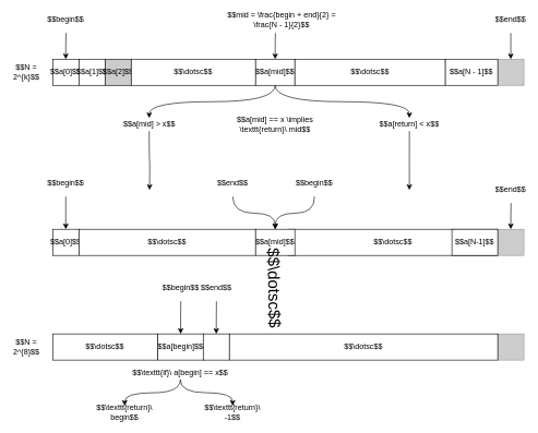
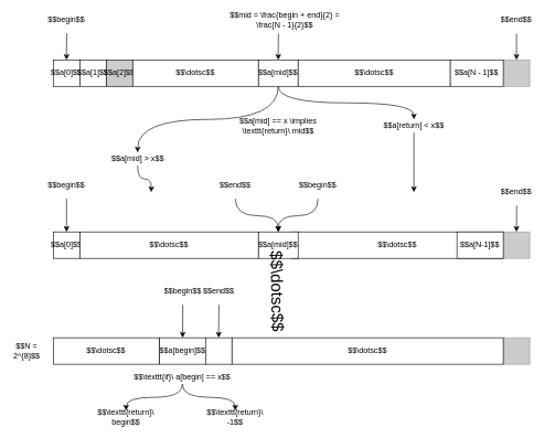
  <mxCell id="0" />
  <mxCell id="1" parent="0" />
  <mxCell id="2" value="" style="rounded=0;whiteSpace=wrap;html=1;strokeColor=#999999;fillColor=#CCCCCC;" vertex="1" parent="1"><mxGeometry x="760" y="90" width="40" height="40" as="geometry" /></mxCell>
  <mxCell id="3" style="edgeStyle=orthogonalEdgeStyle;rounded=0;orthogonalLoop=1;jettySize=auto;html=1;exitX=0.5;exitY=0;exitDx=0;exitDy=0;endArrow=none;endFill=0;startArrow=classic;startFill=1;" edge="1" parent="1" source="4"><mxGeometry relative="1" as="geometry"><mxPoint x="100.333" y="50" as="targetPoint" /></mxGeometry></mxCell>
  <mxCell id="4" value="$$a[0]$$" style="rounded=0;whiteSpace=wrap;html=1;" vertex="1" parent="1"><mxGeometry x="80" y="90" width="40" height="40" as="geometry" /></mxCell>
  <mxCell id="5" value="$$a[1]$$" style="rounded=0;whiteSpace=wrap;html=1;" vertex="1" parent="1"><mxGeometry x="120" y="90" width="40" height="40" as="geometry" /></mxCell>
  <mxCell id="6" value="$$a[2]$$" style="rounded=0;whiteSpace=wrap;html=1;fillColor=#cccccc;" vertex="1" parent="1"><mxGeometry x="160" y="90" width="40" height="40" as="geometry" /></mxCell>
  <mxCell id="7" value="$$\dotsc$$" style="rounded=0;whiteSpace=wrap;html=1;" vertex="1" parent="1"><mxGeometry x="200" y="90" width="190" height="40" as="geometry" /></mxCell>
  <mxCell id="8" style="edgeStyle=orthogonalEdgeStyle;rounded=0;orthogonalLoop=1;jettySize=auto;html=1;exitX=0.5;exitY=0;exitDx=0;exitDy=0;startArrow=classic;startFill=1;endArrow=none;endFill=0;" edge="1" parent="1" source="11"><mxGeometry relative="1" as="geometry"><mxPoint x="420.333" y="50" as="targetPoint" /></mxGeometry></mxCell>
  <mxCell id="9" style="edgeStyle=orthogonalEdgeStyle;rounded=0;orthogonalLoop=1;jettySize=auto;html=1;exitX=0.5;exitY=1;exitDx=0;exitDy=0;entryX=0.5;entryY=0;entryDx=0;entryDy=0;startArrow=none;startFill=0;endArrow=classic;endFill=1;curved=1;" edge="1" parent="1" source="11" target="19"><mxGeometry relative="1" as="geometry" /></mxCell>
  <mxCell id="10" style="edgeStyle=orthogonalEdgeStyle;curved=1;rounded=0;orthogonalLoop=1;jettySize=auto;html=1;exitX=0.5;exitY=1;exitDx=0;exitDy=0;entryX=0.5;entryY=0;entryDx=0;entryDy=0;startArrow=none;startFill=0;endArrow=classic;endFill=1;" edge="1" parent="1" source="11" target="21"><mxGeometry relative="1" as="geometry" /></mxCell>
  <mxCell id="11" value="$$a[mid]$$" style="rounded=0;whiteSpace=wrap;html=1;" vertex="1" parent="1"><mxGeometry x="390" y="90" width="60" height="40" as="geometry" /></mxCell>
  <mxCell id="12" value="$$\dotsc$$" style="rounded=0;whiteSpace=wrap;html=1;" vertex="1" parent="1"><mxGeometry x="450" y="90" width="230" height="40" as="geometry" /></mxCell>
  <mxCell id="13" value="$$a[N - 1]$$" style="rounded=0;whiteSpace=wrap;html=1;" vertex="1" parent="1"><mxGeometry x="680" y="90" width="80" height="40" as="geometry" /></mxCell>
  <mxCell id="14" value="$$begin$$" style="text;html=1;strokeColor=none;fillColor=none;align=center;verticalAlign=middle;whiteSpace=wrap;rounded=0;" vertex="1" parent="1"><mxGeometry x="80" y="20" width="40" height="20" as="geometry" /></mxCell>
  <mxCell id="15" value="$$end$$" style="text;html=1;strokeColor=none;fillColor=none;align=center;verticalAlign=middle;whiteSpace=wrap;rounded=0;" vertex="1" parent="1"><mxGeometry x="760" y="20" width="40" height="20" as="geometry" /></mxCell>
  <mxCell id="16" value="$$mid = \frac{begin + end}{2} = \frac{N - 1}{2}$$" style="text;html=1;strokeColor=none;fillColor=none;align=center;verticalAlign=middle;whiteSpace=wrap;rounded=0;" vertex="1" parent="1"><mxGeometry x="345" y="20" width="170" height="20" as="geometry" /></mxCell>
  <mxCell id="17" style="edgeStyle=orthogonalEdgeStyle;rounded=0;orthogonalLoop=1;jettySize=auto;html=1;exitX=0.5;exitY=0;exitDx=0;exitDy=0;startArrow=classic;startFill=1;endArrow=none;endFill=0;" edge="1" parent="1" source="2"><mxGeometry relative="1" as="geometry"><mxPoint x="780" y="50" as="targetPoint" /></mxGeometry></mxCell>
  <mxCell id="18" style="edgeStyle=orthogonalEdgeStyle;curved=1;rounded=0;orthogonalLoop=1;jettySize=auto;html=1;exitX=0.5;exitY=1;exitDx=0;exitDy=0;startArrow=none;startFill=0;endArrow=classic;endFill=1;strokeColor=#000000;" edge="1" parent="1" source="19"><mxGeometry relative="1" as="geometry"><mxPoint x="625" y="290" as="targetPoint" /></mxGeometry></mxCell>
  <mxCell id="19" value="$$a[return] &amp;lt; x$$" style="text;html=1;strokeColor=none;fillColor=none;align=center;verticalAlign=middle;whiteSpace=wrap;rounded=0;" vertex="1" parent="1"><mxGeometry x="550" y="180" width="150" height="20" as="geometry" /></mxCell>
  <mxCell id="20" style="edgeStyle=orthogonalEdgeStyle;curved=1;rounded=0;orthogonalLoop=1;jettySize=auto;html=1;exitX=0.5;exitY=1;exitDx=0;exitDy=0;startArrow=none;startFill=0;endArrow=classic;endFill=1;strokeColor=#000000;" edge="1" parent="1" source="21"><mxGeometry relative="1" as="geometry"><mxPoint x="228" y="290" as="targetPoint" /></mxGeometry></mxCell>
- <mxCell id="21" value="$$a[mid] &amp;gt; x$$" style="text;html=1;strokeColor=none;fillColor=none;align=center;verticalAlign=middle;whiteSpace=wrap;rounded=0;" vertex="1" parent="1"><mxGeometry x="152.5" y="180" width="150" height="20" as="geometry" /></mxCell>
+ <mxCell id="21" value="$$a[mid] &amp;gt; x$$" style="text;html=1;strokeColor=none;fillColor=none;align=center;verticalAlign=middle;whiteSpace=wrap;rounded=0;" vertex="1" parent="1"><mxGeometry x="132.5" y="230" width="150" height="20" as="geometry" /></mxCell>
  <mxCell id="22" style="edgeStyle=orthogonalEdgeStyle;curved=1;rounded=0;orthogonalLoop=1;jettySize=auto;html=1;exitX=0.5;exitY=0;exitDx=0;exitDy=0;startArrow=classic;startFill=1;endArrow=none;endFill=0;" edge="1" parent="1" source="30"><mxGeometry relative="1" as="geometry"><mxPoint x="480" y="300" as="targetPoint" /><mxPoint x="480.333" y="350.167" as="sourcePoint" /></mxGeometry></mxCell>
  <mxCell id="23" value="$$\dotsc$$" style="rounded=0;whiteSpace=wrap;html=1;" vertex="1" parent="1"><mxGeometry x="440" y="350" width="320" height="40" as="geometry" /></mxCell>
  <mxCell id="24" value="$$begin$$" style="text;html=1;strokeColor=none;fillColor=none;align=center;verticalAlign=middle;whiteSpace=wrap;rounded=0;" vertex="1" parent="1"><mxGeometry x="460" y="270" width="40" height="20" as="geometry" /></mxCell>
  <mxCell id="25" value="$$end$$" style="text;html=1;strokeColor=none;fillColor=none;align=center;verticalAlign=middle;whiteSpace=wrap;rounded=0;" vertex="1" parent="1"><mxGeometry x="760" y="280" width="40" height="20" as="geometry" /></mxCell>
  <mxCell id="26" style="edgeStyle=orthogonalEdgeStyle;curved=1;rounded=0;orthogonalLoop=1;jettySize=auto;html=1;exitX=0.5;exitY=0;exitDx=0;exitDy=0;startArrow=classic;startFill=1;endArrow=none;endFill=0;" edge="1" parent="1" source="27"><mxGeometry relative="1" as="geometry"><mxPoint x="100" y="300" as="targetPoint" /></mxGeometry></mxCell>
  <mxCell id="27" value="$$a[0]$$" style="rounded=0;whiteSpace=wrap;html=1;" vertex="1" parent="1"><mxGeometry x="80" y="350" width="40" height="40" as="geometry" /></mxCell>
  <mxCell id="28" value="$$\dotsc$$" style="rounded=0;whiteSpace=wrap;html=1;" vertex="1" parent="1"><mxGeometry x="120" y="350" width="270" height="40" as="geometry" /></mxCell>
  <mxCell id="29" style="edgeStyle=orthogonalEdgeStyle;curved=1;rounded=0;orthogonalLoop=1;jettySize=auto;html=1;exitX=0.5;exitY=0;exitDx=0;exitDy=0;startArrow=classic;startFill=1;endArrow=none;endFill=0;" edge="1" parent="1" source="30"><mxGeometry relative="1" as="geometry"><mxPoint x="355" y="300" as="targetPoint" /></mxGeometry></mxCell>
  <mxCell id="30" value="$$a[mid]$$" style="rounded=0;whiteSpace=wrap;html=1;" vertex="1" parent="1"><mxGeometry x="390" y="350" width="60" height="40" as="geometry" /></mxCell>
  <mxCell id="31" value="$$begin$$" style="text;html=1;strokeColor=none;fillColor=none;align=center;verticalAlign=middle;whiteSpace=wrap;rounded=0;" vertex="1" parent="1"><mxGeometry x="80" y="270" width="40" height="20" as="geometry" /></mxCell>
  <mxCell id="32" value="$$end$$" style="text;html=1;strokeColor=none;fillColor=none;align=center;verticalAlign=middle;whiteSpace=wrap;rounded=0;" vertex="1" parent="1"><mxGeometry x="335" y="270" width="40" height="20" as="geometry" /></mxCell>
  <mxCell id="33" style="edgeStyle=orthogonalEdgeStyle;curved=1;rounded=0;orthogonalLoop=1;jettySize=auto;html=1;exitX=0.5;exitY=0;exitDx=0;exitDy=0;startArrow=classic;startFill=1;endArrow=none;endFill=0;" edge="1" parent="1" source="34"><mxGeometry relative="1" as="geometry"><mxPoint x="780.31" y="310" as="targetPoint" /></mxGeometry></mxCell>
  <mxCell id="34" value="" style="rounded=0;whiteSpace=wrap;html=1;strokeColor=#999999;fillColor=#CCCCCC;" vertex="1" parent="1"><mxGeometry x="760" y="350" width="40" height="40" as="geometry" /></mxCell>
  <mxCell id="35" value="$$a[N-1]$$" style="rounded=0;whiteSpace=wrap;html=1;" vertex="1" parent="1"><mxGeometry x="690" y="350" width="70" height="40" as="geometry" /></mxCell>
  <mxCell id="36" value="$$a[mid] == x \implies \texttt{return}\ mid$$" style="text;html=1;strokeColor=none;fillColor=none;align=center;verticalAlign=middle;whiteSpace=wrap;rounded=0;" vertex="1" parent="1"><mxGeometry x="345" y="180" width="150" height="20" as="geometry" /></mxCell>
  <mxCell id="37" value="&lt;font style=&quot;font-size: 25px&quot;&gt;$$\dotsc$$&lt;/font&gt;" style="text;html=1;strokeColor=none;fillColor=none;align=center;verticalAlign=middle;whiteSpace=wrap;rounded=0;rotation=89;" vertex="1" parent="1"><mxGeometry x="385" y="430" width="70" height="20" as="geometry" /></mxCell>
- <mxCell id="38" value="$$N = 2^{k}$$" style="text;html=1;strokeColor=none;fillColor=none;align=center;verticalAlign=middle;whiteSpace=wrap;rounded=0;" vertex="1" parent="1"><mxGeometry x="20" y="100" width="40" height="20" as="geometry" /></mxCell>
  <mxCell id="39" value="$$N = 2^{8}$$" style="text;html=1;strokeColor=none;fillColor=none;align=center;verticalAlign=middle;whiteSpace=wrap;rounded=0;" vertex="1" parent="1"><mxGeometry x="20" y="520" width="40" height="20" as="geometry" /></mxCell>
  <mxCell id="40" style="edgeStyle=orthogonalEdgeStyle;curved=1;rounded=0;orthogonalLoop=1;jettySize=auto;html=1;exitX=0.5;exitY=0;exitDx=0;exitDy=0;startArrow=classic;startFill=1;endArrow=none;endFill=0;strokeColor=#000000;" edge="1" parent="1" source="41"><mxGeometry relative="1" as="geometry"><mxPoint x="275.714" y="460" as="targetPoint" /></mxGeometry></mxCell>
  <mxCell id="41" value="$$a[begin]$$" style="rounded=0;whiteSpace=wrap;html=1;" vertex="1" parent="1"><mxGeometry x="240" y="510" width="71" height="40" as="geometry" /></mxCell>
  <mxCell id="42" value="$$\dotsc$$" style="rounded=0;whiteSpace=wrap;html=1;" vertex="1" parent="1"><mxGeometry x="80" y="510" width="160" height="40" as="geometry" /></mxCell>
  <mxCell id="43" style="edgeStyle=orthogonalEdgeStyle;curved=1;rounded=0;orthogonalLoop=1;jettySize=auto;html=1;exitX=0.5;exitY=0;exitDx=0;exitDy=0;startArrow=classic;startFill=1;endArrow=none;endFill=0;strokeColor=#000000;" edge="1" parent="1" source="44"><mxGeometry relative="1" as="geometry"><mxPoint x="330.176" y="460" as="targetPoint" /></mxGeometry></mxCell>
  <mxCell id="44" value="" style="rounded=0;whiteSpace=wrap;html=1;" vertex="1" parent="1"><mxGeometry x="310" y="510" width="40" height="40" as="geometry" /></mxCell>
  <mxCell id="45" value="" style="rounded=0;whiteSpace=wrap;html=1;strokeColor=#999999;fillColor=#CCCCCC;" vertex="1" parent="1"><mxGeometry x="760" y="510" width="40" height="40" as="geometry" /></mxCell>
  <mxCell id="46" value="$$\dotsc$$" style="rounded=0;whiteSpace=wrap;html=1;" vertex="1" parent="1"><mxGeometry x="350" y="510" width="410" height="40" as="geometry" /></mxCell>
  <mxCell id="47" style="edgeStyle=orthogonalEdgeStyle;curved=1;rounded=0;orthogonalLoop=1;jettySize=auto;html=1;exitX=0.5;exitY=1;exitDx=0;exitDy=0;entryX=0.5;entryY=0;entryDx=0;entryDy=0;startArrow=none;startFill=0;endArrow=classic;endFill=1;strokeColor=#000000;" edge="1" parent="1" source="49" target="50"><mxGeometry relative="1" as="geometry" /></mxCell>
  <mxCell id="48" style="edgeStyle=orthogonalEdgeStyle;curved=1;rounded=0;orthogonalLoop=1;jettySize=auto;html=1;exitX=0.5;exitY=1;exitDx=0;exitDy=0;startArrow=none;startFill=0;endArrow=classic;endFill=1;strokeColor=#000000;" edge="1" parent="1" source="49" target="51"><mxGeometry relative="1" as="geometry" /></mxCell>
  <mxCell id="49" value="$$\texttt{if}\ a[begin] == x$$" style="text;html=1;strokeColor=none;fillColor=none;align=center;verticalAlign=middle;whiteSpace=wrap;rounded=0;" vertex="1" parent="1"><mxGeometry x="200" y="560" width="150" height="20" as="geometry" /></mxCell>
  <mxCell id="50" value="$$\texttt{return}\ begin$$" style="text;html=1;strokeColor=none;fillColor=none;align=center;verticalAlign=middle;whiteSpace=wrap;rounded=0;" vertex="1" parent="1"><mxGeometry x="170" y="620" width="40" height="20" as="geometry" /></mxCell>
  <mxCell id="51" value="$$\texttt{return}\ -1$$" style="text;html=1;strokeColor=none;fillColor=none;align=center;verticalAlign=middle;whiteSpace=wrap;rounded=0;" vertex="1" parent="1"><mxGeometry x="335" y="620" width="40" height="20" as="geometry" /></mxCell>
  <mxCell id="52" value="$$begin$$" style="text;html=1;strokeColor=none;fillColor=none;align=center;verticalAlign=middle;whiteSpace=wrap;rounded=0;" vertex="1" parent="1"><mxGeometry x="255.5" y="430" width="40" height="20" as="geometry" /></mxCell>
  <mxCell id="53" value="$$end$$" style="text;html=1;strokeColor=none;fillColor=none;align=center;verticalAlign=middle;whiteSpace=wrap;rounded=0;" vertex="1" parent="1"><mxGeometry x="310" y="430" width="40" height="20" as="geometry" /></mxCell>
